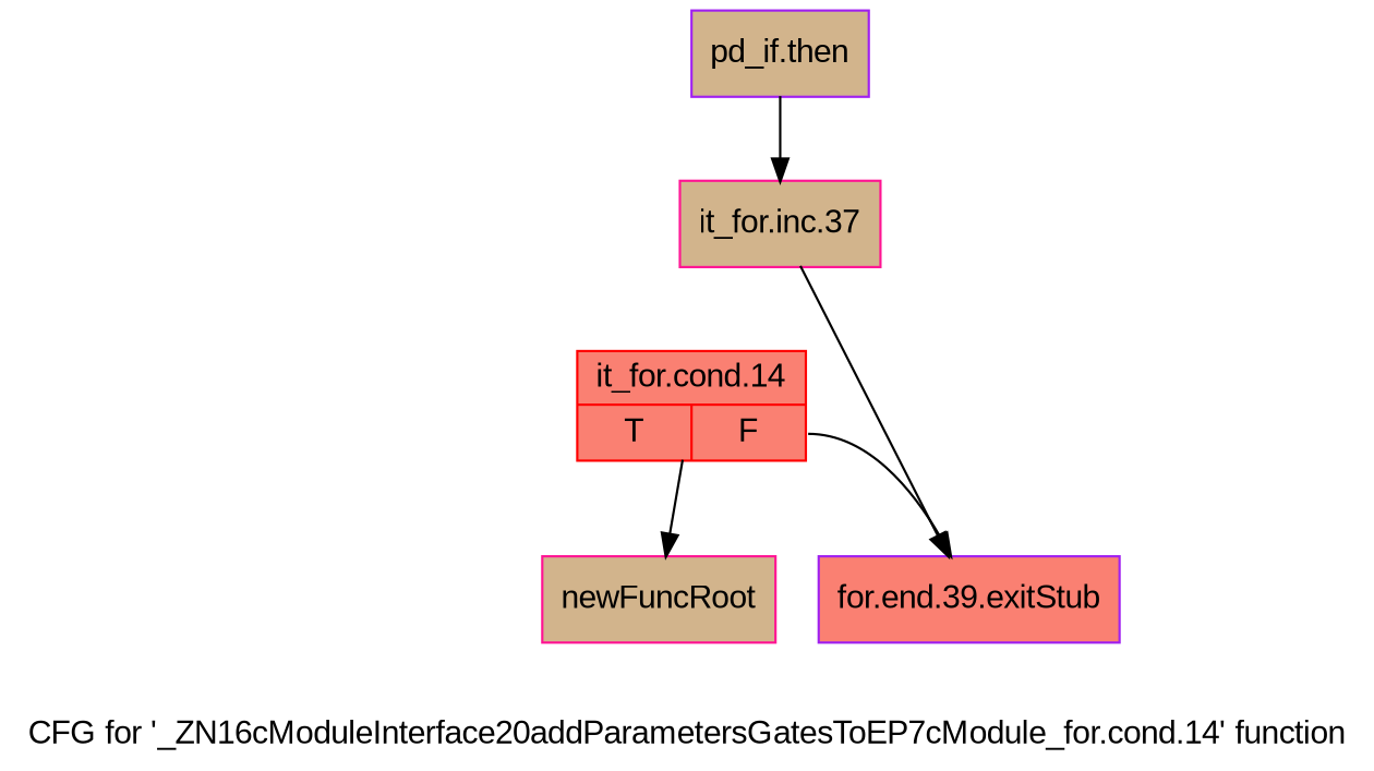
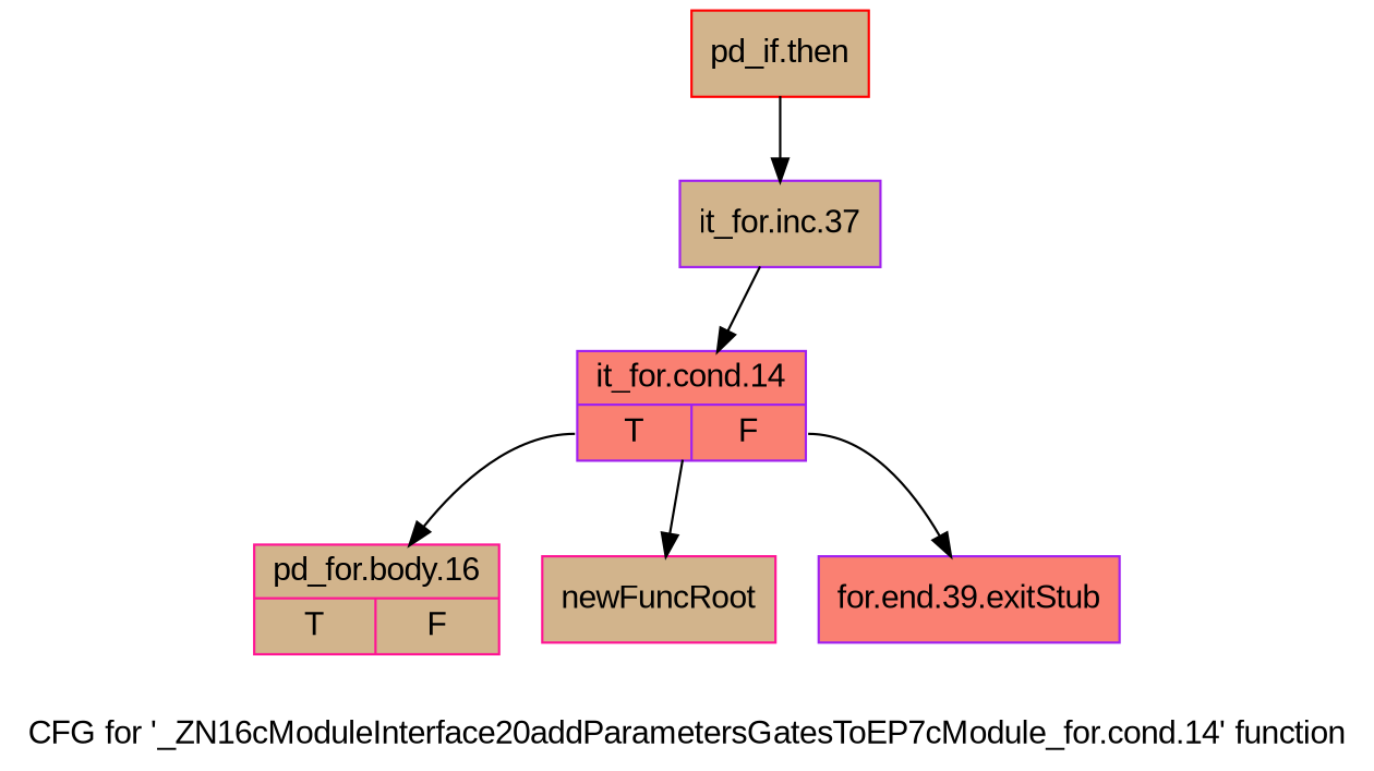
  digraph {
    fontname="Liberation Sans"
    label="CFG for '_ZN16cModuleInterface20addParametersGatesToEP7cModule_for.cond.14' function"
    node [color=deeppink fillcolor=tan fontname="Liberation Sans" shape=record style=filled]
    edge [fontname="Liberation Sans"]
    n1 [label="{newFuncRoot}"]
-   n2 [color=red fillcolor=salmon label="{it_for.cond.14|{<s0>T|<s1>F}}"]
+   n2 [color=purple fillcolor=salmon label="{it_for.cond.14|{<s0>T|<s1>F}}"]
    n3 [color=purple fillcolor=salmon label="{for.end.39.exitStub}"]
-   n5 [color=purple label="{pd_if.then}"]
-   n6 [label="{it_for.inc.37}"]
+   n4 [label="{pd_for.body.16|{<s0>T|<s1>F}}"]
+   n5 [color=red label="{pd_if.then}"]
+   n6 [color=purple label="{it_for.inc.37}"]
    n2 -> n1
    n2 -> n3 [tailport=s1]
+   n2 -> n4 [tailport=s0]
    n5 -> n6
-   n6 -> n3
+   n6 -> n2
  }
